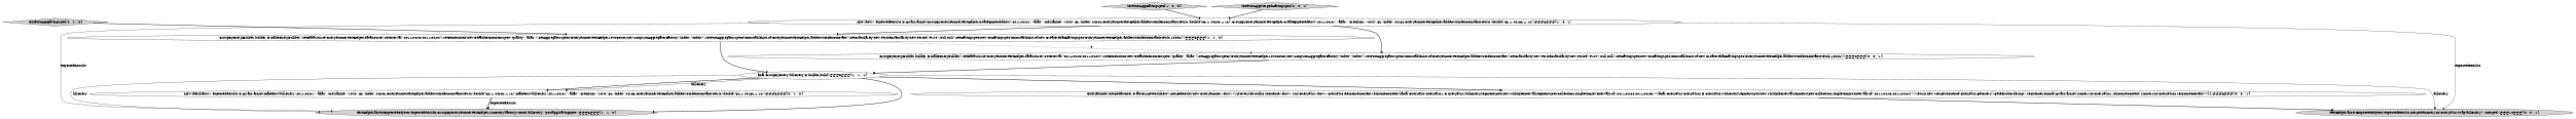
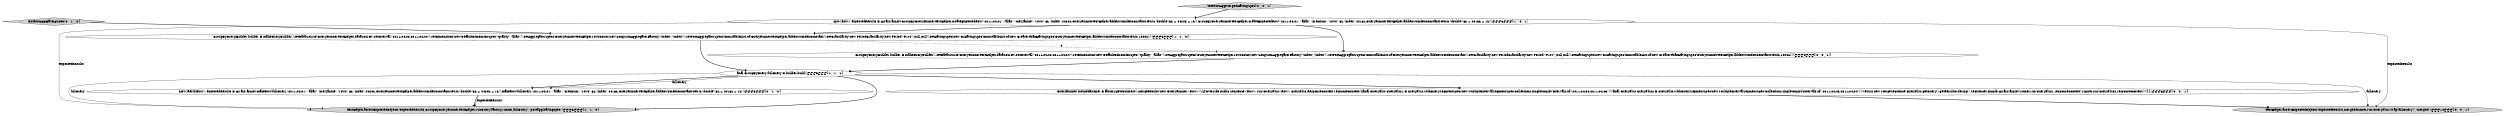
  digraph {
    node [fillcolor=white shape=ellipse style=filled]
    edge [style=bold arrowhead=tee]
    n1 [label="final GroupByQuery fullQuery = builder.build()@@@5@@@['1', '1', '1']"]
    n2 [fillcolor=lightgray label="TestHelper.assertExpectedObjects(expectedResults,GroupByQueryRunnerTestHelper.runQuery(factory,runner,fullQuery),\"postagg-havingspec\")@@@6@@@['1', '1', '0']"]
    n3 [label="List<ResultRow> expectedResults = Arrays.asList(makeRow(fullQuery,\"2011-04-01\",\"alias\",\"mezzanine\",\"rows\",6L,\"index\",4420L,QueryRunnerTestHelper.addRowsIndexConstantMetric,(double)(6L + 4420L + 1L)),makeRow(fullQuery,\"2011-04-01\",\"alias\",\"premium\",\"rows\",6L,\"index\",4416L,QueryRunnerTestHelper.addRowsIndexConstantMetric,(double)(6L + 4416L + 1L)))@@@5@@@['0', '1', '0']"]
    n4 [label="QueryRunner mergedRunner = factory.getToolchest().mergeResults(new QueryRunner<Row>(){@Override public Sequence<Row> run(QueryPlus<Row> queryPlus,ResponseContext responseContext){final QueryPlus queryPlus1 = queryPlus.withQuerySegmentSpec(new MultipleIntervalSegmentSpec(Collections.singletonList(Intervals.of(\"2011-04-02/2011-04-03\"))))final QueryPlus queryPlus2 = queryPlus.withQuerySegmentSpec(new MultipleIntervalSegmentSpec(Collections.singletonList(Intervals.of(\"2011-04-03/2011-04-04\"))))return new MergeSequence(queryPlus.getQuery().getResultOrdering(),Sequences.simple(Arrays.asList(runner.run(queryPlus1,responseContext),runner.run(queryPlus2,responseContext))))}})@@@6@@@['0', '0', '1']"]
    n5 [fillcolor=lightgray label="TestHelper.assertExpectedObjects(expectedResults,mergedRunner.run(QueryPlus.wrap(fullQuery)),\"merged\")@@@14@@@['0', '0', '1']"]
    n6 [label="List<Row> expectedResults = Arrays.asList(GroupByQueryRunnerTestHelper.createExpectedRow(\"2011-04-01\",\"alias\",\"mezzanine\",\"rows\",6L,\"index\",4420L,QueryRunnerTestHelper.addRowsIndexConstantMetric,(double)(6L + 4420L + 1L)),GroupByQueryRunnerTestHelper.createExpectedRow(\"2011-04-01\",\"alias\",\"premium\",\"rows\",6L,\"index\",4416L,QueryRunnerTestHelper.addRowsIndexConstantMetric,(double)(6L + 4416L + 1L)))@@@3@@@['1', '0', '1']"]
    n7 [label="GroupByQuery.Builder builder = makeQueryBuilder().setDataSource(QueryRunnerTestHelper.dataSource).setInterval(\"2011-04-02/2011-04-04\").setDimensions(new DefaultDimensionSpec(\"quality\",\"alias\")).setAggregatorSpecs(QueryRunnerTestHelper.rowsCount,new LongSumAggregatorFactory(\"index\",\"index\")).setPostAggregatorSpecs(ImmutableList.of(QueryRunnerTestHelper.addRowsIndexConstant)).setGranularity(new PeriodGranularity(new Period(\"P1M\"),null,null)).setHavingSpec(new OrHavingSpec(ImmutableList.of(new GreaterThanHavingSpec(QueryRunnerTestHelper.addRowsIndexConstantMetric,1000L))))@@@3@@@['1', '1', '0']"]
    n8 [label="GroupByQuery.Builder builder = makeQueryBuilder().setDataSource(QueryRunnerTestHelper.dataSource).setInterval(\"2011-04-02/2011-04-04\").setDimensions(new DefaultDimensionSpec(\"quality\",\"alias\")).setAggregatorSpecs(QueryRunnerTestHelper.rowsCount,new LongSumAggregatorFactory(\"index\",\"index\")).setPostAggregatorSpecs(ImmutableList.of(QueryRunnerTestHelper.addRowsIndexConstant)).setGranularity(new PeriodGranularity(new Period(\"P1M\"),null,null)).setHavingSpec(new OrHavingSpec(ImmutableList.of(new GreaterThanHavingSpec(QueryRunnerTestHelper.addRowsIndexConstantMetric,1000L))))@@@4@@@['0', '0', '1']"]
-   n9 [fillcolor=lightgray label="testPostAggHavingSpec['1', '0', '0']" shape=diamond]
    n10 [fillcolor=lightgray label="testPostAggMergedHavingSpec['0', '0', '1']" shape=diamond]
    n11 [fillcolor=lightgray label="testPostAggHavingSpec['0', '1', '0']" shape=diamond]
    n1 -> n2 [label=fullQuery style=solid]
    n1 -> n2
    n1 -> n3
    n1 -> n3 [label=fullQuery style=solid arrowhead=dot]
    n1 -> n4 [arrowhead=dot]
    n1 -> n5 [label=fullQuery style=solid arrowhead=dot]
    n3 -> n2
    n3 -> n2 [label=expectedResults style=solid arrowhead=dot]
    n4 -> n5 [arrowhead=dot]
    n6 -> n2 [label=expectedResults style=solid]
    n6 -> n5 [label=expectedResults style=solid]
    n6 -> n7
    n6 -> n8
    n7 -> n1
    n7 -> n8 [label=0 style=dashed]
    n8 -> n1 [arrowhead=dot]
-   n9 -> n6
    n10 -> n6
    n11 -> n7
  }
